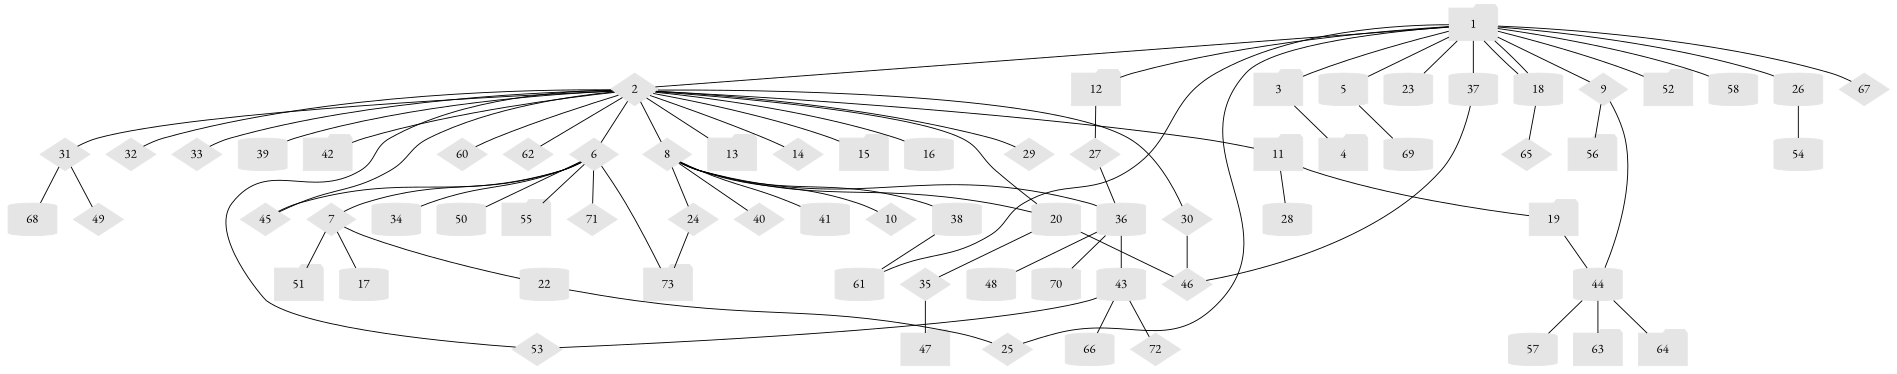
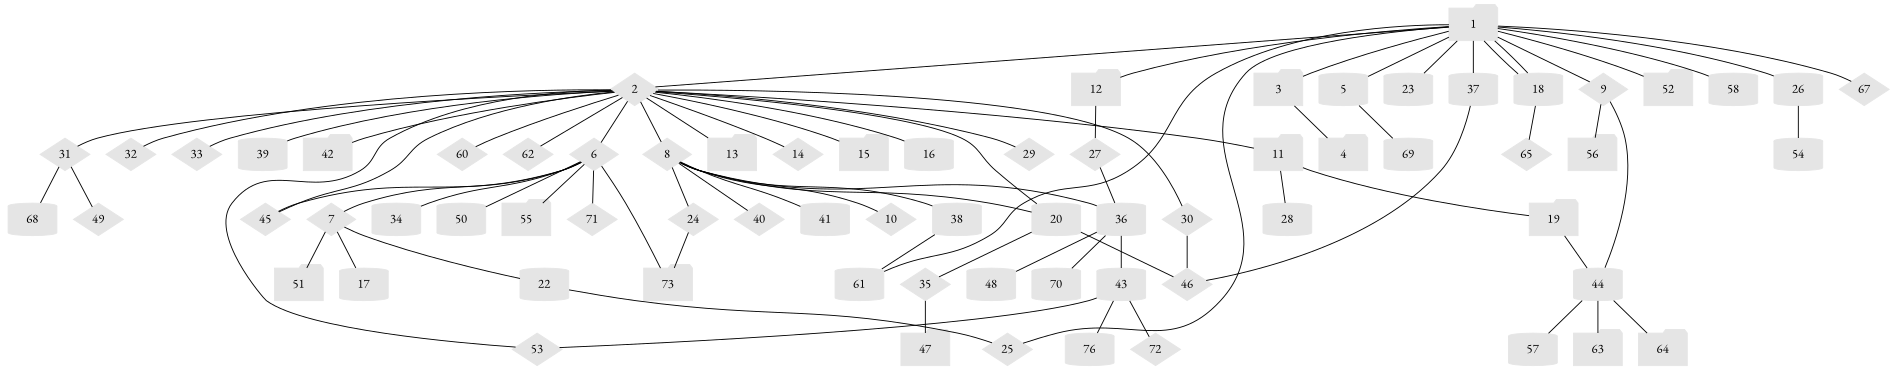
  graph {
    fontname="EB Garamond"
    node [color=gray90 fontname="EB Garamond" shape=diamond style=filled]
    edge [fontname="EB Garamond"]
    1 [shape=folder]
    2
    3 [shape=folder]
    5 [shape=cylinder]
    9
    12 [shape=folder]
    18 [shape=cylinder]
    23 [shape=cylinder]
    25
    26 [shape=cylinder]
    37 [shape=cylinder]
    52 [shape=folder]
    58 [shape=cylinder]
    61 [shape=cylinder]
    67
    6
    8
    11 [shape=folder]
    13 [shape=folder]
    14
    15 [shape=folder]
    16 [shape=cylinder]
    20 [shape=cylinder]
    29
    30
    31
    32
    33
    39 [shape=cylinder]
    42 [shape=folder]
    45
    53
    60
    62
    4 [shape=folder]
    69 [shape=cylinder]
    44 [shape=cylinder]
    56 [shape=folder]
    27
    65
    54 [shape=cylinder]
    46
    7
    34 [shape=cylinder]
    50 [shape=cylinder]
    55 [shape=folder]
    71
    73 [shape=folder]
    10
    24
    36 [shape=cylinder]
    38 [shape=cylinder]
    40
    41 [shape=cylinder]
    19 [shape=folder]
    28 [shape=cylinder]
    35
    49
    68 [shape=cylinder]
    17 [shape=cylinder]
    22 [shape=cylinder]
    51 [shape=folder]
    43 [shape=cylinder]
    48 [shape=cylinder]
    70 [shape=cylinder]
    57 [shape=cylinder]
    63 [shape=folder]
    64 [shape=folder]
    47 [shape=folder]
-   66 [shape=cylinder]
+   66 [shape=cylinder label=76]
    72
    1 -- 2
    1 -- 3
    1 -- 5
    1 -- 9
    1 -- 12
    1 -- 18
    1 -- 18
    1 -- 23
    1 -- 25
    1 -- 26
    1 -- 37
    1 -- 52
    1 -- 58
    1 -- 61
    1 -- 67
    2 -- 6
    2 -- 8
    2 -- 11
    2 -- 13
    2 -- 14
    2 -- 15
    2 -- 16
    2 -- 20
    2 -- 29
    2 -- 30
    2 -- 31
    2 -- 32
    2 -- 33
    2 -- 39
    2 -- 42
    2 -- 45
    2 -- 53
    2 -- 60
    2 -- 62
    3 -- 4
    5 -- 69
    9 -- 44
    9 -- 56
    12 -- 27
    18 -- 65
    26 -- 54
    37 -- 46
    6 -- 45
    6 -- 7
    6 -- 34
    6 -- 50
    6 -- 55
    6 -- 71
    6 -- 73
    8 -- 20
    8 -- 10
    8 -- 24
    8 -- 36
    8 -- 38
    8 -- 40
    8 -- 41
    11 -- 19
    11 -- 28
    20 -- 46
    20 -- 35
    30 -- 46
    31 -- 49
    31 -- 68
    44 -- 57
    44 -- 63
    44 -- 64
    27 -- 36
    7 -- 17
    7 -- 22
    7 -- 51
    24 -- 73
    36 -- 43
    36 -- 48
    36 -- 70
    38 -- 61
    19 -- 44
    35 -- 47
    22 -- 25
    43 -- 53
    43 -- 66
    43 -- 72
  }
